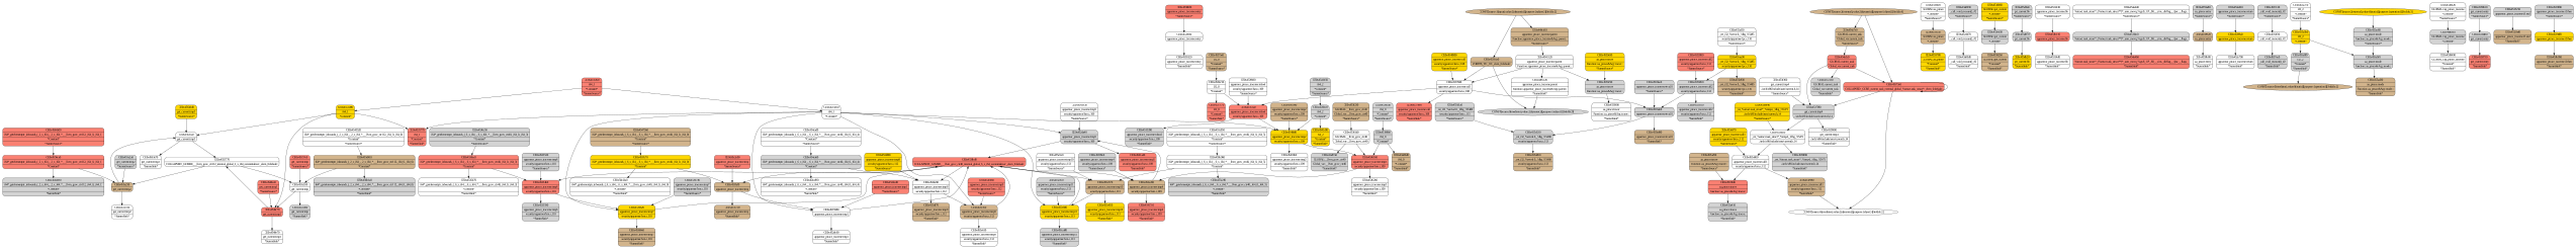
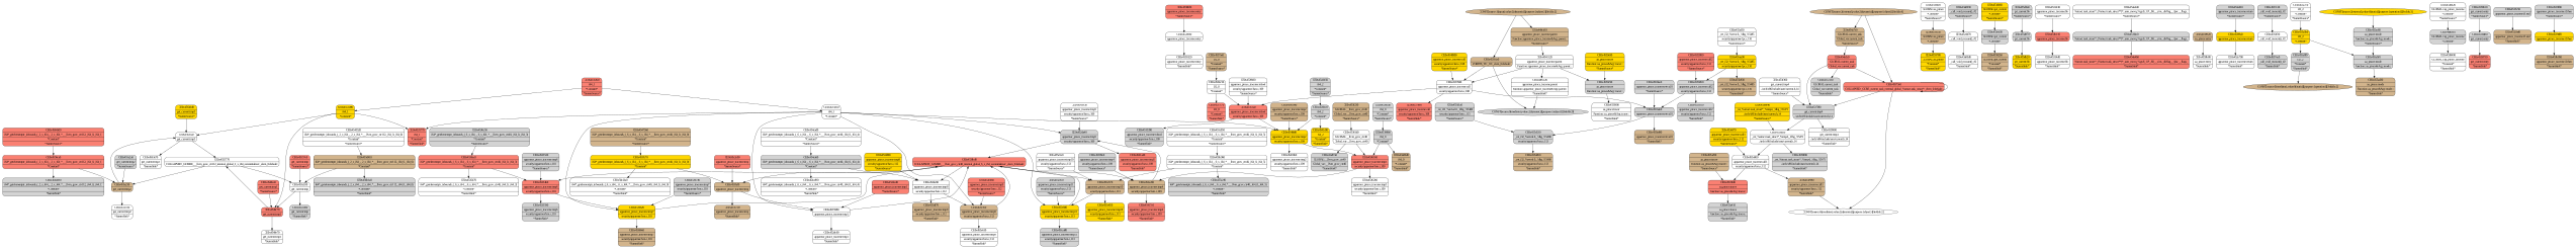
  digraph {
    fontname="Liberation Serif"
    node [fillcolor=white fontname="Liberation Serif" shape=Mrecord style=filled]
    edge [fontname="Liberation Serif"]
    n1 [fillcolor=salmon label="{CE0x45306f0|apparmor_ptrace_traceme:entry|*SummSource*}"]
    n2 [label="{CE0x452e8e0|apparmor_ptrace_traceme:entry}"]
    n3 [label="{CE0x4531020|apparmor_ptrace_traceme:entry|*SummSink*}"]
    n4 [fillcolor=gold label="{CE0x4563dd0|get_current:tmp3|*SummSource*}"]
    n5 [label="{CE0x4563ca0|get_current:tmp3}"]
    n6 [label="{CE0x4563e70|get_current:tmp3|*SummSink*}"]
    n7 [label="{CE0x4555770|COLLAPSED:_GCMRE___llvm_gcov_ctr112_internal_global_2_x_i64_zeroinitializer:_elem_0:default:}"]
    n8 [fillcolor=lightgrey label="{CE0x4537f80|get_current:tmp4|./arch/x86/include/asm/current.h,14}"]
    n9 [label="{CE0x453f400|get_current:tmp4|./arch/x86/include/asm/current.h,14|*SummSink*}"]
    n10 [label="{CE0x4558a50|_ret_%struct.task_struct*_%tmp4,_!dbg_!15471|./arch/x86/include/asm/current.h,14}"]
    n11 [label="{CE0x453e800|apparmor_ptrace_traceme:call1|security/apparmor/lsm.c,112}"]
    n12 [fillcolor=lightgrey label="{CE0x4558f00|_ret_%struct.task_struct*_%tmp4,_!dbg_!15471|./arch/x86/include/asm/current.h,14|*SummSink*}"]
    n13 [fillcolor=tan label="{CE0x4537ae0|i32_0|*Constant*|*SummSource*}"]
    n14 [label="{CE0x453b210|i32_0|*Constant*}"]
    n15 [fillcolor=salmon label="{CE0x45355a0|apparmor_ptrace_traceme:tobool|security/apparmor/lsm.c,109}"]
    n16 [fillcolor=salmon label="{CE0x4537c70|i32_0|*Constant*|*SummSink*}"]
    n17 [fillcolor=lightgrey label="{CE0x455bab0|apparmor_ptrace_traceme:retval.0}"]
    n18 [fillcolor=tan label="{CE0x455bd80|apparmor_ptrace_traceme:retval.0|*SummSink*}"]
    n19 [fillcolor=lightgrey label="{CE0x455d130|_ret_i32_%retval.0,_!dbg_!15480|security/apparmor/lsm.c,113}"]
    n20 [fillcolor=tan label="{CE0x455d260|_ret_i32_%retval.0,_!dbg_!15480|security/apparmor/lsm.c,113|*SummSink*}"]
    n21 [label="{CE0x4541930|apparmor_ptrace_traceme:tmp5|security/apparmor/lsm.c,109|*SummSource*}"]
    n22 [fillcolor=lightgrey label="{CE0x452da40|apparmor_ptrace_traceme:tmp5|security/apparmor/lsm.c,109}"]
    n23 [fillcolor=salmon label="{CE0x4541a40|apparmor_ptrace_traceme:tmp5|security/apparmor/lsm.c,109|*SummSink*}"]
    n24 [fillcolor=salmon label="{CE0x453fbd0|COLLAPSED:_GCMRE___llvm_gcov_ctr40_internal_global_6_x_i64_zeroinitializer:_elem_0:default:}"]
    n25 [fillcolor=salmon label="{CE0x4536ac0|i64*_getelementptr_inbounds_(_6_x_i64_,_6_x_i64_*___llvm_gcov_ctr40,_i64_0,_i64_3)|*Constant*}"]
    n26 [label="{CE0x4535d70|i64*_getelementptr_inbounds_(_6_x_i64_,_6_x_i64_*___llvm_gcov_ctr40,_i64_0,_i64_3)|*Constant*|*SummSink*}"]
    n27 [fillcolor=salmon label="{CE0x45334b0|apparmor_ptrace_traceme:tmp6|security/apparmor/lsm.c,110}"]
    n28 [fillcolor=gold label="{CE0x4536620|apparmor_ptrace_traceme:tmp7|security/apparmor/lsm.c,110}"]
    n29 [fillcolor=lightgrey label="{CE0x4533590|apparmor_ptrace_traceme:tmp6|security/apparmor/lsm.c,110|*SummSink*}"]
    n30 [fillcolor=lightgrey label="{CE0x4557230|GLOBAL:current_task|Global_var:current_task|*SummSink*}"]
    n31 [fillcolor=tan label="{CE0x449cb10|apparmor_ptrace_traceme:parent|Function::apparmor_ptrace_traceme&Arg::parent::|*SummSource*}"]
    n32 [label="{CE0x4541120|apparmor_ptrace_traceme:parent|Function::apparmor_ptrace_traceme&Arg::parent::}"]
    "CONST[source:1(input),value:2(dynamic)][purpose:{subject}][SrcIdx:2]" [fillcolor=tan shape=""]
    n34 [fillcolor=tan label="{CE0x453b1a0|VOIDTB_TE:_CE:_elem_0:default:}"]
    n35 [label="{CE0x4537840|apparmor_ptrace_traceme:call|security/apparmor/lsm.c,108}"]
    "CONST[source:0(mediator),value:2(dynamic)][purpose:{subject}][SnkIdx:0]" [fillcolor=lightgrey shape=""]
    n37 [fillcolor=tan label="{CE0x4559550|GLOBAL:aa_ptrace|*Constant*}"]
    n38 [fillcolor=gold label="{CE0x4559780|GLOBAL:aa_ptrace|*Constant*|*SummSink*}"]
    n39 [fillcolor=tan label="{CE0x45479a0|i64*_getelementptr_inbounds_(_6_x_i64_,_6_x_i64_*___llvm_gcov_ctr40,_i64_0,_i64_0)|*Constant*|*SummSource*}"]
    n40 [fillcolor=gold label="{CE0x453fc70|i64*_getelementptr_inbounds_(_6_x_i64_,_6_x_i64_*___llvm_gcov_ctr40,_i64_0,_i64_0)|*Constant*}"]
    n41 [label="{CE0x50c2fa0|i64*_getelementptr_inbounds_(_6_x_i64_,_6_x_i64_*___llvm_gcov_ctr40,_i64_0,_i64_0)|*Constant*|*SummSink*}"]
    n42 [fillcolor=tan label="{CE0x453faf0|apparmor_ptrace_traceme:tmp}"]
    n43 [fillcolor=gold label="{CE0x455e650|apparmor_ptrace_traceme:tmp10|security/apparmor/lsm.c,113|*SummSink*}"]
    n44 [fillcolor=salmon label="{CE0x45643d0|i64*_getelementptr_inbounds_(_2_x_i64_,_2_x_i64_*___llvm_gcov_ctr112,_i64_0,_i64_1)|*Constant*|*SummSource*}"]
    n45 [fillcolor=salmon label="{CE0x4556ce0|i64*_getelementptr_inbounds_(_2_x_i64_,_2_x_i64_*___llvm_gcov_ctr112,_i64_0,_i64_1)|*Constant*}"]
    n46 [fillcolor=tan label="{CE0x455e230|get_current:tmp2}"]
    n47 [fillcolor=lightgrey label="{CE0x4564590|i64*_getelementptr_inbounds_(_2_x_i64_,_2_x_i64_*___llvm_gcov_ctr112,_i64_0,_i64_1)|*Constant*|*SummSink*}"]
    n48 [fillcolor=salmon label="{CE0x45378e0|apparmor_ptrace_traceme:call|security/apparmor/lsm.c,108|*SummSink*}"]
    n49 [fillcolor=gold label="{CE0x4540fd0|apparmor_ptrace_traceme:tmp2|security/apparmor/lsm.c,109}"]
    n50 [label="{CE0x45410b0|apparmor_ptrace_traceme:tmp2|security/apparmor/lsm.c,109|*SummSink*}"]
    n51 [fillcolor=salmon label="{CE0x4536160|apparmor_ptrace_traceme:tmp3|security/apparmor/lsm.c,109}"]
    n52 [label="{CE0x45362b0|apparmor_ptrace_traceme:tmp3|security/apparmor/lsm.c,109|*SummSink*}"]
    n53 [fillcolor=tan label="{CE0x453ec80|apparmor_ptrace_traceme:tmp4|security/apparmor/lsm.c,109}"]
    n54 [label="{CE0x452dd70|_call_void_mcount()_#2}"]
    n55 [label="{CE0x43a89d0|_call_void_mcount()_#2|*SummSink*}"]
    n56 [fillcolor=tan label="{CE0x4541040|apparmor_ptrace_traceme:tmp2|security/apparmor/lsm.c,109|*SummSource*}"]
    n57 [fillcolor=salmon label="{CE0x4559fd0|aa_ptrace:tracee|Function::aa_ptrace&Arg::tracee::}"]
    n58 [fillcolor=tan label="{CE0x453e980|apparmor_ptrace_traceme:call1|security/apparmor/lsm.c,112|*SummSink*}"]
    n59 [fillcolor=lightgrey label="{CE0x455a410|aa_ptrace:tracee|Function::aa_ptrace&Arg::tracee::|*SummSink*}"]
    "CONST[source:0(mediator),value:2(dynamic)][purpose:{object}][SnkIdx:1]" [shape=""]
    n61 [fillcolor=lightgrey label="{CE0x4535390|apparmor_ptrace_traceme:tobool|security/apparmor/lsm.c,109|*SummSink*}"]
    n62 [label="{CE0x45594e0|GLOBAL:aa_ptrace|*Constant*|*SummSource*}"]
    n63 [fillcolor=gold label="{CE0x453db60|GLOBAL:get_current|*Constant*|*SummSource*}"]
    n64 [fillcolor=lightgrey label="{CE0x453eb30|GLOBAL:get_current|*Constant*}"]
    n65 [fillcolor=tan label="{CE0x45582b0|GLOBAL:get_current|*Constant*|*SummSink*}"]
    n66 [label="{CE0x45361d0|GLOBAL:__llvm_gcov_ctr40|Global_var:__llvm_gcov_ctr40}"]
    n67 [fillcolor=lightgrey label="{CE0x43a87a0|GLOBAL:__llvm_gcov_ctr40|Global_var:__llvm_gcov_ctr40|*SummSink*}"]
    n68 [fillcolor=lightgrey label="{CE0x455d9a0|get_current:bb|*SummSource*}"]
    n69 [fillcolor=lightgrey label="{CE0x455d870|get_current:bb}"]
    n70 [fillcolor=gold label="{CE0x455db20|get_current:bb|*SummSink*}"]
    n71 [label="{CE0x454cad0|i64*_getelementptr_inbounds_(_6_x_i64_,_6_x_i64_*___llvm_gcov_ctr40,_i64_0,_i64_4)|*Constant*|*SummSource*}"]
    n72 [fillcolor=lightgrey label="{CE0x454ca60|i64*_getelementptr_inbounds_(_6_x_i64_,_6_x_i64_*___llvm_gcov_ctr40,_i64_0,_i64_4)|*Constant*}"]
    n73 [label="{CE0x453de90|apparmor_ptrace_traceme:tmp8|security/apparmor/lsm.c,112}"]
    n74 [label="{CE0x454cd90|i64*_getelementptr_inbounds_(_6_x_i64_,_6_x_i64_*___llvm_gcov_ctr40,_i64_0,_i64_4)|*Constant*|*SummSink*}"]
    n75 [fillcolor=tan label="{CE0x45368e0|apparmor_ptrace_traceme:tmp7|security/apparmor/lsm.c,110|*SummSink*}"]
    n76 [fillcolor=salmon label="{CE0x4535770|i64_1|*Constant*|*SummSink*}"]
    n77 [fillcolor=salmon label="{CE0x453b110|apparmor_ptrace_traceme:bb}"]
    n78 [label="{CE0x45314d0|apparmor_ptrace_traceme:bb|*SummSink*}"]
    n79 [label="{CE0x454a440|%struct.task_struct*_(%struct.task_struct**)*_asm_movq_%gs:$_1:P_,$0_,_r,im,_dirflag_,_fpsr_,_flags_|*SummSource*}"]
    n80 [fillcolor=lightgrey label="{CE0x453f4c0|%struct.task_struct*_(%struct.task_struct**)*_asm_movq_%gs:$_1:P_,$0_,_r,im,_dirflag_,_fpsr_,_flags_}"]
    n81 [fillcolor=salmon label="{CE0x454a4b0|%struct.task_struct*_(%struct.task_struct**)*_asm_movq_%gs:$_1:P_,$0_,_r,im,_dirflag_,_fpsr_,_flags_|*SummSink*}"]
    n82 [fillcolor=gold label="{CE0x455aa90|_ret_i32_%error.0,_!dbg_!15485|security/apparmor/ipc.c,110}"]
    n83 [fillcolor=lightgrey label="{CE0x4559260|apparmor_ptrace_traceme:call2|security/apparmor/lsm.c,112}"]
    n84 [fillcolor=tan label="{CE0x455b830|_ret_i32_%error.0,_!dbg_!15485|security/apparmor/ipc.c,110|*SummSink*}"]
    n85 [fillcolor=lightgrey label="{CE0x4559310|apparmor_ptrace_traceme:call2|security/apparmor/lsm.c,112|*SummSink*}"]
    n86 [label="{CE0x4559b80|aa_ptrace:entry|*SummSink*}"]
    n87 [label="{CE0x453f360|get_current:tmp4|./arch/x86/include/asm/current.h,14|*SummSource*}"]
    n88 [fillcolor=tan label="{CE0x455a250|aa_ptrace:tracee|Function::aa_ptrace&Arg::tracee::|*SummSource*}"]
    n89 [label="{CE0x452e700|apparmor_ptrace_traceme:return|*SummSink*}"]
    n90 [label="{CE0x455e310|get_current:tmp2|*SummSink*}"]
    n91 [fillcolor=tan label="{CE0x455d410|i64*_getelementptr_inbounds_(_2_x_i64_,_2_x_i64_*___llvm_gcov_ctr112,_i64_0,_i64_0)|*Constant*}"]
    n92 [label="{CE0x453a530|get_current:tmp}"]
    n93 [fillcolor=lightgrey label="{CE0x456b1a0|i64*_getelementptr_inbounds_(_2_x_i64_,_2_x_i64_*___llvm_gcov_ctr112,_i64_0,_i64_0)|*Constant*|*SummSink*}"]
    n94 [fillcolor=salmon label="{CE0x4540c70|get_current:tmp1}"]
    n95 [fillcolor=lightgrey label="{CE0x4555400|get_current:tmp|*SummSink*}"]
    n96 [fillcolor=gold label="{CE0x4559e90|aa_ptrace:tracer|Function::aa_ptrace&Arg::tracer::|*SummSource*}"]
    n97 [fillcolor=lightgrey label="{CE0x4559c90|aa_ptrace:tracer|Function::aa_ptrace&Arg::tracer::}"]
    n98 [label="{CE0x4559f00|aa_ptrace:tracer|Function::aa_ptrace&Arg::tracer::|*SummSink*}"]
    n99 [fillcolor=tan label="{CE0x453df70|apparmor_ptrace_traceme:tmp8|security/apparmor/lsm.c,112|*SummSink*}"]
    n100 [fillcolor=tan label="{CE0x453e350|apparmor_ptrace_traceme:tmp9|security/apparmor/lsm.c,112}"]
    n101 [label="{CE0x453e610|apparmor_ptrace_traceme:tmp9|security/apparmor/lsm.c,112|*SummSink*}"]
    n102 [fillcolor=salmon label="{CE0x45557e0|get_current:tmp|*SummSource*}"]
    n103 [fillcolor=salmon label="{CE0x45417c0|apparmor_ptrace_traceme:tmp4|security/apparmor/lsm.c,109|*SummSink*}"]
    n104 [fillcolor=tan label="{CE0x453f230|GLOBAL:__llvm_gcov_ctr40|Global_var:__llvm_gcov_ctr40|*SummSource*}"]
    n105 [fillcolor=lightgrey label="{CE0x43a8930|_call_void_mcount()_#2|*SummSource*}"]
    n106 [fillcolor=salmon label="{CE0x45358c0|i64_1|*Constant*|*SummSource*}"]
    n107 [label="{CE0x4535850|i64_1|*Constant*}"]
    n108 [fillcolor=gold label="{CE0x4555490|i64_1|*Constant*}"]
    n109 [fillcolor=gold label="{CE0x455eb00|apparmor_ptrace_traceme:tmp11|security/apparmor/lsm.c,113}"]
    n110 [label="{CE0x4535980|apparmor_ptrace_traceme:tmp1}"]
    n111 [fillcolor=gold label="{CE0x453e870|apparmor_ptrace_traceme:call1|security/apparmor/lsm.c,112|*SummSource*}"]
    n112 [fillcolor=salmon label="{CE0x45573e0|COLLAPSED:_GCRE_current_task_external_global_%struct.task_struct*:_elem_0:default:}"]
    n113 [fillcolor=tan label="{CE0x45357e0|apparmor_ptrace_traceme:tmp|*SummSink*}"]
    n114 [fillcolor=lightgrey label="{CE0x45343a0|i64_0|*Constant*|*SummSource*}"]
    n115 [fillcolor=lightgrey label="{CE0x45398b0|i64_0|*Constant*}"]
    n116 [fillcolor=tan label="{CE0x43a86d0|i64_0|*Constant*|*SummSink*}"]
-   n117 [fillcolor=lightgrey label="{CE0x4559a80|aa_ptrace:entry|*SummSource*}"]
    n118 [fillcolor=tan label="{CE0x4559920|aa_ptrace:entry}"]
    n119 [fillcolor=lightgrey label="{CE0x455d1a0|_ret_i32_%retval.0,_!dbg_!15480|security/apparmor/lsm.c,113|*SummSource*}"]
    n120 [fillcolor=lightgrey label="{CE0x4533520|apparmor_ptrace_traceme:tmp6|security/apparmor/lsm.c,110|*SummSource*}"]
    n121 [fillcolor=lightgrey label="{CE0x4537e10|_call_void_mcount()_#2|*SummSource*}"]
    n122 [label="{CE0x4563f30|_call_void_mcount()_#2}"]
    n123 [fillcolor=lightgrey label="{CE0x4537ee0|_call_void_mcount()_#2|*SummSink*}"]
    n124 [fillcolor=lightgrey label="{CE0x455ac60|aa_ptrace:mode|Function::aa_ptrace&Arg::mode::|*SummSource*}"]
    n125 [fillcolor=lightgrey label="{CE0x455abf0|aa_ptrace:mode|Function::aa_ptrace&Arg::mode::}"]
    "CONST[source:2(external),value:0(static)][purpose:{operation}][SrcIdx:3]" [fillcolor=gold shape=""]
    n127 [fillcolor=lightgrey label="{CE0x455cc60|apparmor_ptrace_traceme:tmp11|security/apparmor/lsm.c,113|*SummSource*}"]
    n128 [fillcolor=lightgrey label="{CE0x455cdd0|apparmor_ptrace_traceme:tmp11|security/apparmor/lsm.c,113|*SummSink*}"]
    n129 [fillcolor=tan label="{CE0x455e570|apparmor_ptrace_traceme:tmp10|security/apparmor/lsm.c,113}"]
    n130 [label="{CE0x452dc60|apparmor_ptrace_traceme:tmp1|*SummSink*}"]
    n131 [label="{CE0x455af30|_ret_i32_%error.0,_!dbg_!15485|security/apparmor/ipc.c,110|*SummSource*}"]
    n132 [fillcolor=lightgrey label="{CE0x44a0e10|GLOBAL:cap_ptrace_traceme|*Constant*}"]
    n133 [label="{CE0x4538490|GLOBAL:cap_ptrace_traceme|*Constant*|*SummSink*}"]
    n134 [fillcolor=salmon label="{CE0x453e460|apparmor_ptrace_traceme:tmp9|security/apparmor/lsm.c,112|*SummSource*}"]
    n135 [label="{CE0x4531430|apparmor_ptrace_traceme:bb|*SummSource*}"]
    n136 [label="{CE0x4540e70|get_current:tmp1|*SummSink*}"]
    n137 [fillcolor=salmon label="{CE0x4559380|apparmor_ptrace_traceme:call2|security/apparmor/lsm.c,112|*SummSource*}"]
    n138 [fillcolor=tan label="{CE0x455ad30|aa_ptrace:mode|Function::aa_ptrace&Arg::mode::|*SummSink*}"]
    n139 [fillcolor=gold label="{CE0x4540900|apparmor_ptrace_traceme:call|security/apparmor/lsm.c,108|*SummSource*}"]
    n140 [label="{CE0x4538420|GLOBAL:cap_ptrace_traceme|*Constant*|*SummSource*}"]
    n141 [fillcolor=gold label="{CE0x453df00|apparmor_ptrace_traceme:tmp8|security/apparmor/lsm.c,112|*SummSource*}"]
    n142 [fillcolor=gold label="{CE0x455a5b0|i32_2|*Constant*}"]
    n143 [fillcolor=lightgrey label="{CE0x455a8f0|i32_2|*Constant*|*SummSink*}"]
    "CONST[source:0(mediator),value:0(static)][purpose:{operation}][SnkIdx:2]" [fillcolor=tan shape=""]
    n145 [fillcolor=lightgrey label="{CE0x4558480|get_current:entry}"]
    n146 [fillcolor=salmon label="{CE0x4558730|get_current:entry|*SummSink*}"]
    n147 [label="{CE0x449cc20|apparmor_ptrace_traceme:parent|Function::apparmor_ptrace_traceme&Arg::parent::|*SummSink*}"]
    n148 [fillcolor=gold label="{CE0x4541c80|i64_2|*Constant*|*SummSink*}"]
    n149 [fillcolor=lightgrey label="{CE0x4536730|apparmor_ptrace_traceme:tmp7|security/apparmor/lsm.c,110|*SummSource*}"]
    n150 [fillcolor=lightgrey label="{CE0x4558610|get_current:entry|*SummSource*}"]
    n151 [fillcolor=lightgrey label="{CE0x45399e0|apparmor_ptrace_traceme:tmp4|security/apparmor/lsm.c,109|*SummSource*}"]
    n152 [fillcolor=tan label="{CE0x4532bd0|apparmor_ptrace_traceme:if.end|*SummSink*}"]
    n153 [label="{CE0x455a7c0|i32_2|*Constant*|*SummSource*}"]
    n154 [fillcolor=tan label="{CE0x454a7e0|GLOBAL:current_task|Global_var:current_task|*SummSource*}"]
    n155 [fillcolor=salmon label="{CE0x454a5c0|GLOBAL:current_task|Global_var:current_task}"]
    n156 [label="{CE0x4539bf0|apparmor_ptrace_traceme:tobool|security/apparmor/lsm.c,109|*SummSource*}"]
    n157 [fillcolor=tan label="{CE0x453b050|apparmor_ptrace_traceme:if.then|*SummSink*}"]
    n158 [fillcolor=gold label="{CE0x4539fa0|apparmor_ptrace_traceme:return}"]
    n159 [fillcolor=gold label="{CE0x4539df0|apparmor_ptrace_traceme:if.then}"]
    n160 [fillcolor=lightgrey label="{CE0x4536c50|i64*_getelementptr_inbounds_(_6_x_i64_,_6_x_i64_*___llvm_gcov_ctr40,_i64_0,_i64_3)|*Constant*|*SummSource*}"]
    n161 [fillcolor=gold label="{CE0x4558840|_ret_%struct.task_struct*_%tmp4,_!dbg_!15471|./arch/x86/include/asm/current.h,14|*SummSource*}"]
    n162 [fillcolor=lightgrey label="{CE0x455bbe0|apparmor_ptrace_traceme:retval.0|*SummSource*}"]
    n163 [fillcolor=salmon label="{CE0x452dcd0|apparmor_ptrace_traceme:tmp1|*SummSource*}"]
    n164 [fillcolor=lightgrey label="{CE0x4535c50|apparmor_ptrace_traceme:if.end}"]
    n165 [fillcolor=lightgrey label="{CE0x4536fc0|i64_2|*Constant*}"]
    n166 [label="{CE0x4545520|i64*_getelementptr_inbounds_(_2_x_i64_,_2_x_i64_*___llvm_gcov_ctr112,_i64_0,_i64_0)|*Constant*|*SummSource*}"]
    n167 [fillcolor=lightgrey label="{CE0x453a010|apparmor_ptrace_traceme:return|*SummSource*}"]
    n168 [fillcolor=lightgrey label="{CE0x4539f00|apparmor_ptrace_traceme:if.then|*SummSource*}"]
    n169 [fillcolor=lightgrey label="{CE0x4541b50|i64_2|*Constant*|*SummSource*}"]
    n170 [label="{CE0x455c050|i64*_getelementptr_inbounds_(_6_x_i64_,_6_x_i64_*___llvm_gcov_ctr40,_i64_0,_i64_5)|*Constant*|*SummSource*}"]
    n171 [label="{CE0x455b960|i64*_getelementptr_inbounds_(_6_x_i64_,_6_x_i64_*___llvm_gcov_ctr40,_i64_0,_i64_5)|*Constant*}"]
    n172 [fillcolor=lightgrey label="{CE0x455c2f0|i64*_getelementptr_inbounds_(_6_x_i64_,_6_x_i64_*___llvm_gcov_ctr40,_i64_0,_i64_5)|*Constant*|*SummSink*}"]
    "CONST[source:2(external),value:2(dynamic)][purpose:{object}][SrcIdx:4]" [fillcolor=tan shape=""]
    n174 [fillcolor=lightgrey label="{CE0x455e2a0|get_current:tmp2|*SummSource*}"]
    n175 [label="{CE0x455e5e0|apparmor_ptrace_traceme:tmp10|security/apparmor/lsm.c,113|*SummSource*}"]
    n176 [fillcolor=salmon label="{CE0x50c2e00|apparmor_ptrace_traceme:tmp|*SummSource*}"]
    n177 [fillcolor=salmon label="{CE0x4540ce0|get_current:tmp1|*SummSource*}"]
    n1 -> n2
    n2 -> n3
    n4 -> n5
    n5 -> n6
    n5 -> n7
    n7 -> n46
    n7 -> n92
    n8 -> n9
    n8 -> n10
    n10 -> n11
    n10 -> n12
    n11 -> n57
    n11 -> n58
    n13 -> n14
    n14 -> n15
    n14 -> n16
    n15 -> n49
    n15 -> n61
    n17 -> n18
    n17 -> n19
    n19 -> n20
    n21 -> n22
    n22 -> n23
    n22 -> n24
    n24 -> n27
    n24 -> n42
    n24 -> n53
    n24 -> n73
    n24 -> n129
    n25 -> n26
    n25 -> n27
    n27 -> n28
    n27 -> n29
    n28 -> n24
    n28 -> n75
    n31 -> n32
    n32 -> n35
    n32 -> n97
    n32 -> n147
    "CONST[source:1(input),value:2(dynamic)][purpose:{subject}][SrcIdx:2]" -> n31
    "CONST[source:1(input),value:2(dynamic)][purpose:{subject}][SrcIdx:2]" -> n34
    n34 -> n35
    n34 -> "CONST[source:0(mediator),value:2(dynamic)][purpose:{subject}][SnkIdx:0]"
    n35 -> n15
    n35 -> n17
    n35 -> n48
    n37 -> n38
    n39 -> n40
    n40 -> n41
    n40 -> n42
    n42 -> n110
    n42 -> n113
    n44 -> n45
    n45 -> n46
    n45 -> n47
    n46 -> n5
    n46 -> n90
    n49 -> n50
    n49 -> n51
    n51 -> n52
    n51 -> n53
    n53 -> n22
    n53 -> n103
    n54 -> n55
    n56 -> n49
    n57 -> n59
    n58 -> "CONST[source:0(mediator),value:2(dynamic)][purpose:{object}][SnkIdx:1]"
    n62 -> n37
    n63 -> n64
    n64 -> n65
    n66 -> n51
    n66 -> n67
    n68 -> n69
    n69 -> n70
    n71 -> n72
    n72 -> n73
    n72 -> n74
    n73 -> n99
    n73 -> n100
    n77 -> n78
    n79 -> n80
    n80 -> n81
    n82 -> n83
    n82 -> n84
    n83 -> n17
    n83 -> n85
    n87 -> n8
    n88 -> n57
    n91 -> n92
    n91 -> n93
    n92 -> n94
    n92 -> n95
    n94 -> n7
    n94 -> n136
    n96 -> n97
    n97 -> n98
    n100 -> n24
    n100 -> n101
    n102 -> n92
    n104 -> n66
    n105 -> n54
    n106 -> n107
    n106 -> n108
    n107 -> n22
    n107 -> n28
    n107 -> n49
    n107 -> n76
    n107 -> n100
    n107 -> n109
    n107 -> n110
    n108 -> n5
    n108 -> n76
    n108 -> n94
    n109 -> n24
    n109 -> n128
    n110 -> n24
    n110 -> n130
    n111 -> n11
    n112 -> n8
    n112 -> "CONST[source:0(mediator),value:2(dynamic)][purpose:{object}][SnkIdx:1]"
    n112 -> n112
    n114 -> n115
    n115 -> n51
    n115 -> n116
-   n117 -> n118
    n118 -> n86
    n119 -> n19
    n120 -> n27
    n121 -> n122
    n122 -> n123
    n124 -> n125
    n125 -> n138
    "CONST[source:2(external),value:0(static)][purpose:{operation}][SrcIdx:3]" -> n124
    n127 -> n109
    n129 -> n43
    n129 -> n109
    n131 -> n82
    n132 -> n133
    n134 -> n100
    n135 -> n77
    n137 -> n83
    n139 -> n35
    n140 -> n132
    n141 -> n73
    n142 -> n125
    n142 -> n143
    n143 -> "CONST[source:0(mediator),value:0(static)][purpose:{operation}][SnkIdx:2]"
    n145 -> n146
    n147 -> "CONST[source:0(mediator),value:2(dynamic)][purpose:{subject}][SnkIdx:0]"
    n149 -> n28
    n150 -> n145
    n151 -> n53
    n153 -> n142
    n154 -> n155
    n155 -> n8
    n155 -> n30
    n155 -> n112
    n156 -> n15
    n158 -> n89
    n159 -> n157
    n160 -> n25
    n161 -> n10
    n162 -> n17
    n163 -> n110
    n164 -> n152
    n165 -> n49
    n165 -> n148
    n166 -> n91
    n167 -> n158
    n168 -> n159
    n169 -> n165
    n170 -> n171
    n171 -> n129
    n171 -> n172
    "CONST[source:2(external),value:2(dynamic)][purpose:{object}][SrcIdx:4]" -> n112
    "CONST[source:2(external),value:2(dynamic)][purpose:{object}][SrcIdx:4]" -> n154
    n174 -> n46
    n175 -> n129
    n176 -> n42
    n177 -> n94
  }
